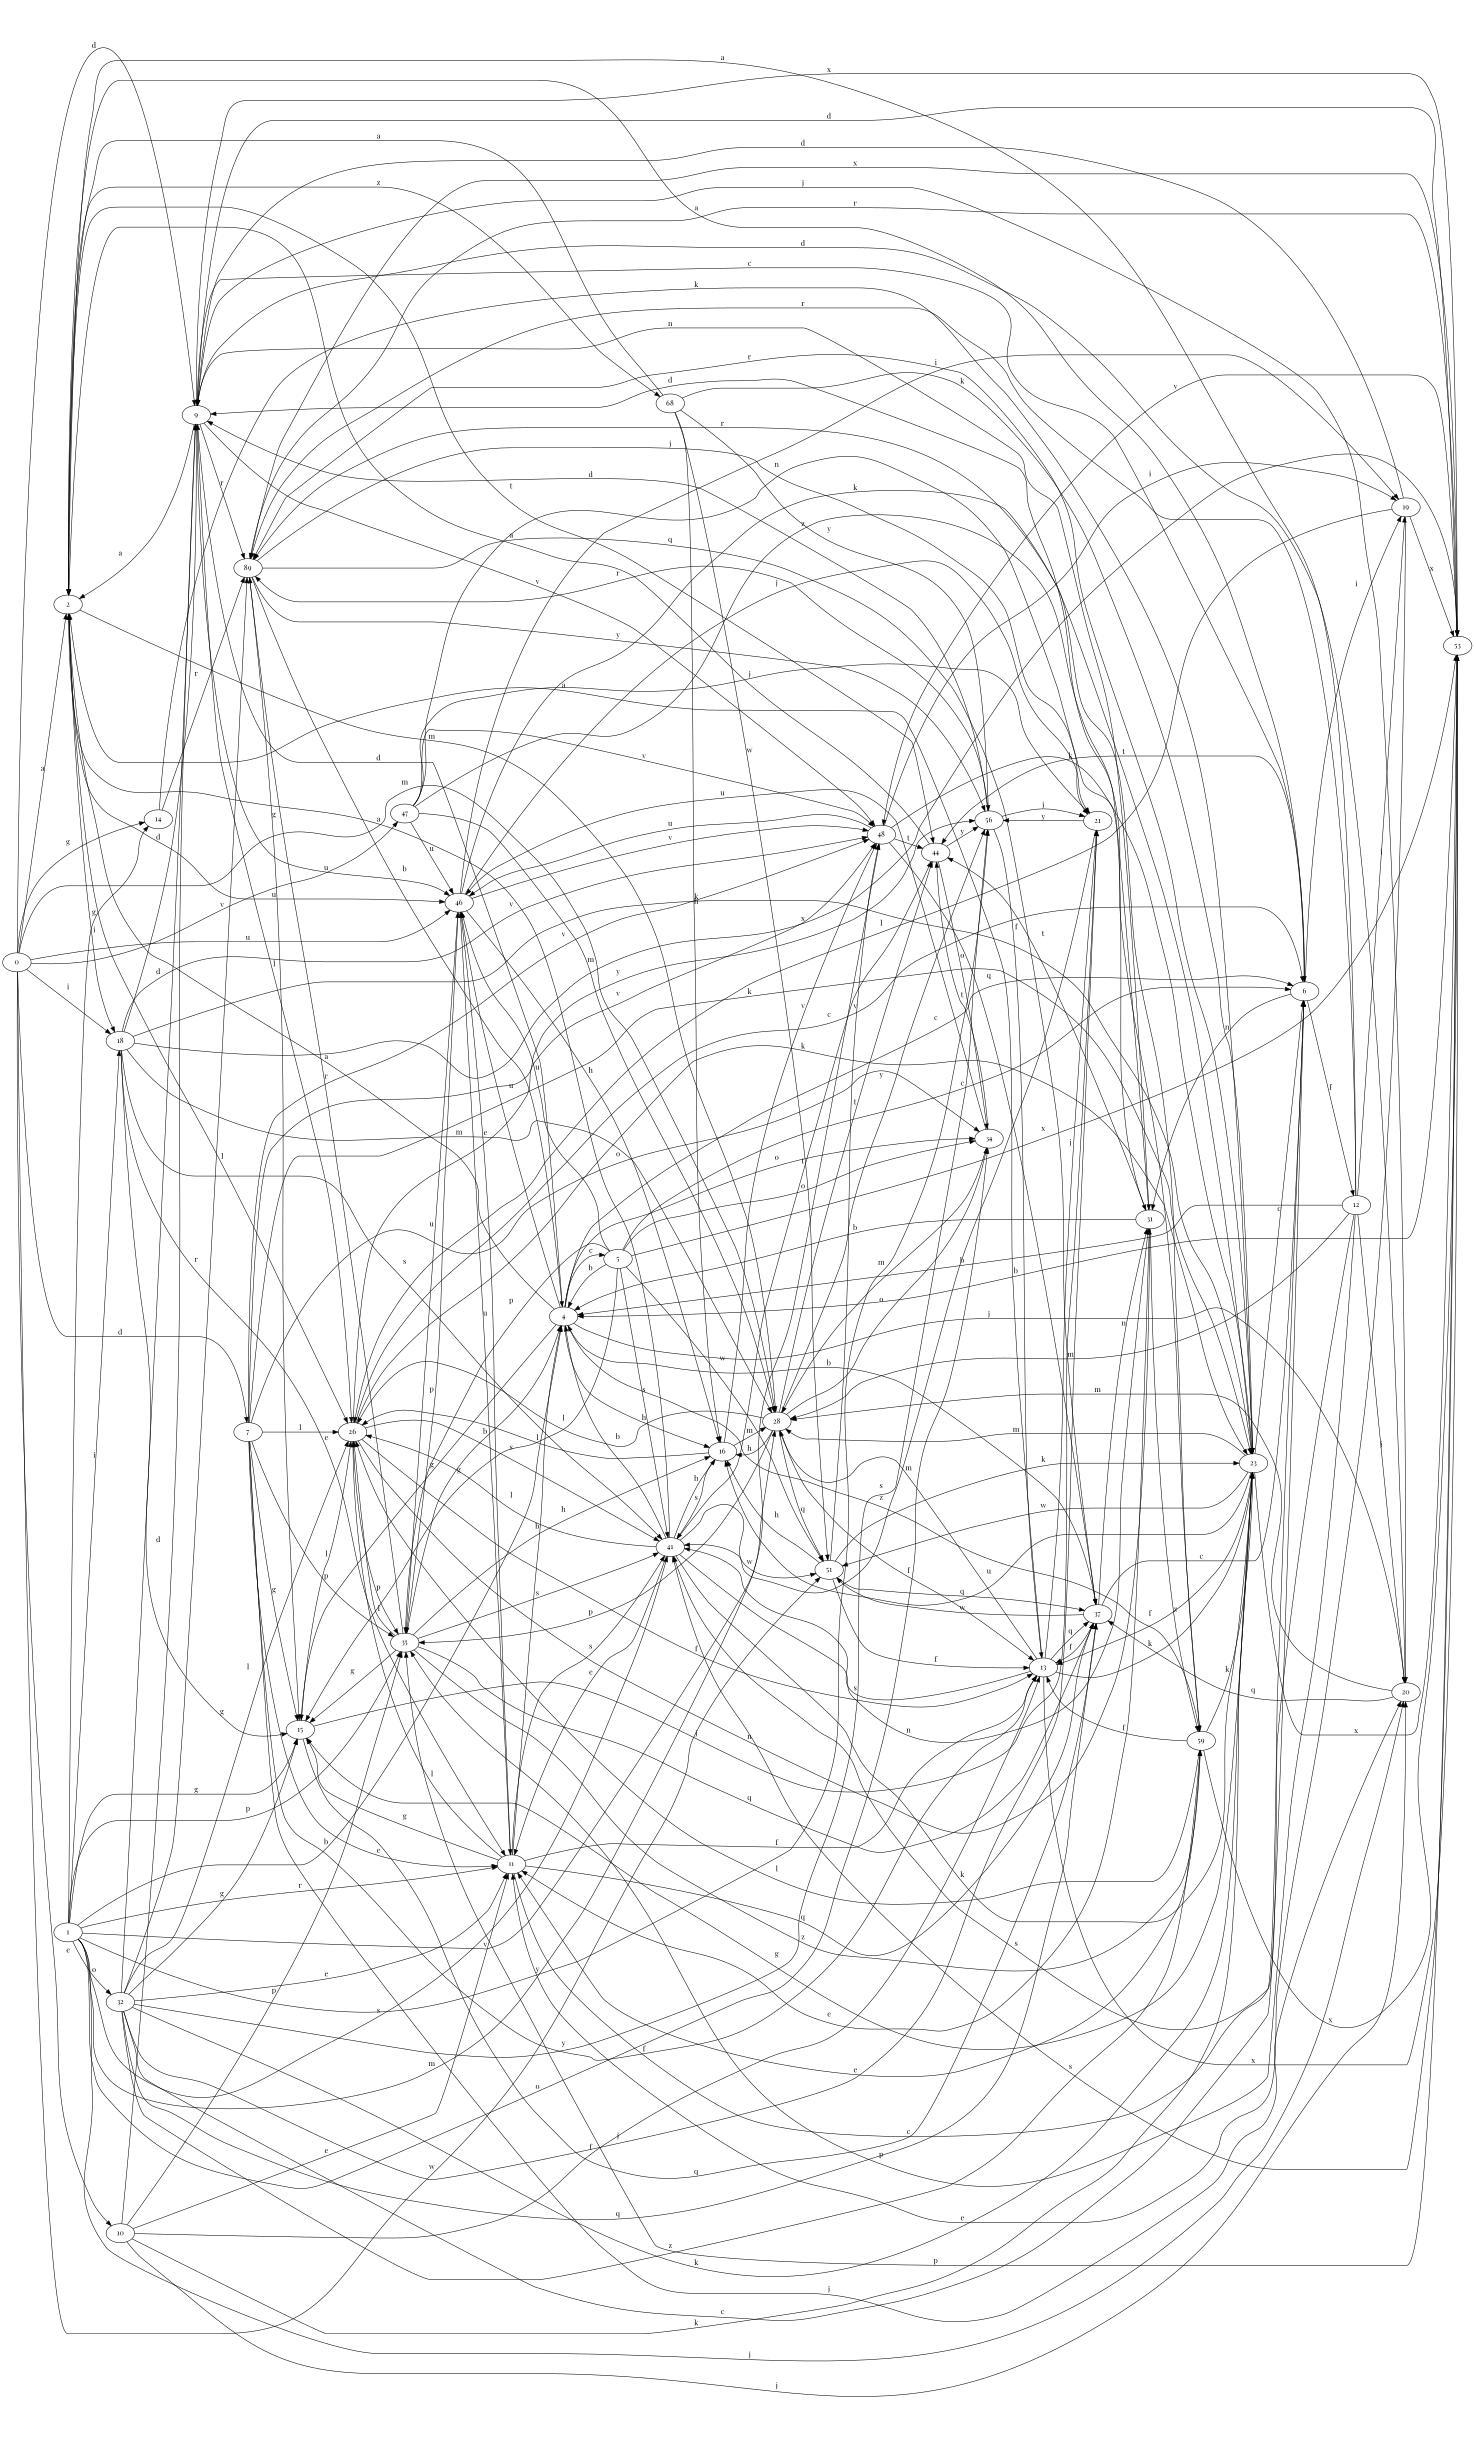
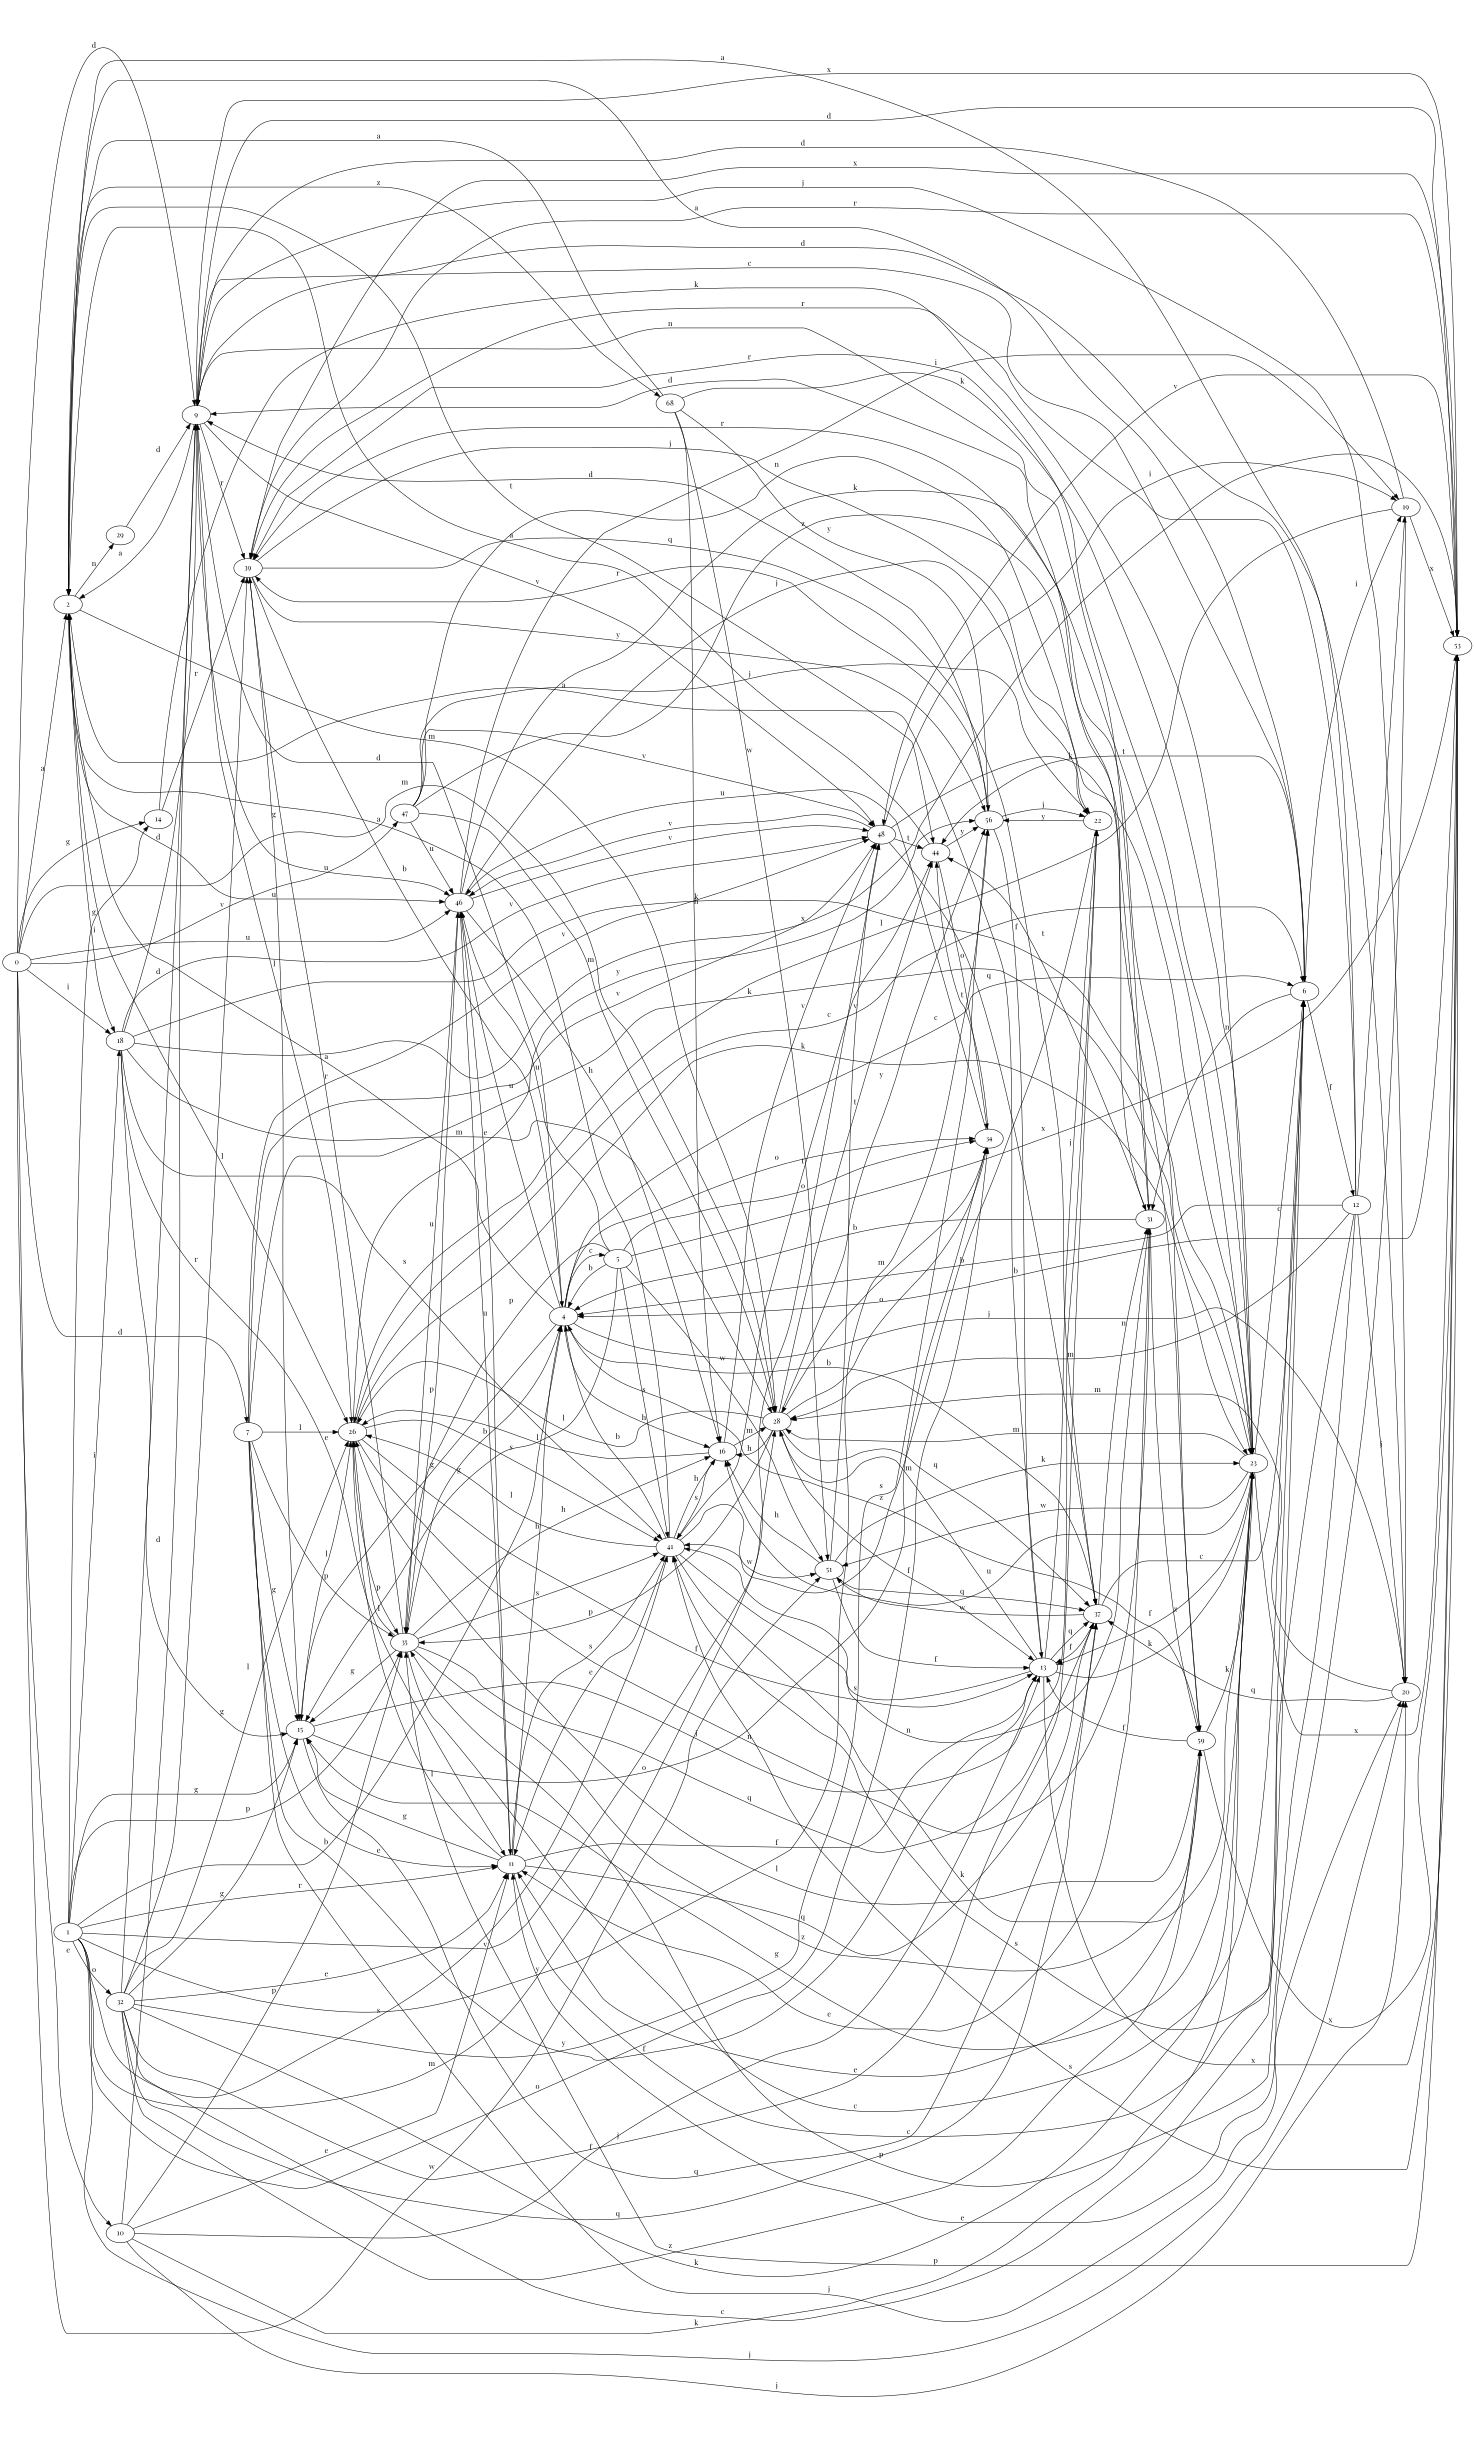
  strict digraph {
    fontname="Playfair Display"
    rankdir=LR
    node [fontname="Playfair Display"]
    edge [fontname="Playfair Display"]
    0
    2
    7
    9
    10
    14
    18
    28
    46
    47
    51
    26
+   29
    44
    n15 [label=68]
    11
    15
    20
    n19 [label=34]
    35
    48
    56
    13
    23
    6
    53
    31
-   39 [label=89]
+   39
    41
    16
    37
    19
-   21
+   21 [label=22]
    59
    1
    4
    32
    5
    12
    0 -> 2 [label=a]
    0 -> 7 [label=d]
    0 -> 9 [label=d]
    0 -> 10 [label=e]
    0 -> 14 [label=g]
    0 -> 18 [label=i]
    0 -> 28 [label=m]
    0 -> 46 [label=u]
    0 -> 47 [label=v]
    0 -> 51 [label=w]
    2 -> 18 [label=i]
    2 -> 28 [label=m]
    2 -> 46 [label=u]
    2 -> 26 [label=l]
+   2 -> 29 [label=n]
    2 -> 44 [label=t]
    2 -> n15 [label=z]
    7 -> 26 [label=l]
    7 -> 11 [label=e]
    7 -> 15 [label=g]
    7 -> 20 [label=j]
-   7 -> n19 [label=o]
+   15 -> n19 [label=o]
    7 -> 35 [label=p]
    7 -> 48 [label=v]
    7 -> 56 [label=y]
    7 -> 13 [label=f]
    7 -> 23 [label=k]
    9 -> 2 [label=a]
    9 -> 46 [label=u]
    9 -> 26 [label=l]
    9 -> 20 [label=j]
    9 -> 48 [label=v]
    9 -> 6 [label=c]
    9 -> 53 [label=x]
    9 -> 31 [label=n]
    9 -> 39 [label=r]
    10 -> 9 [label=d]
    10 -> 11 [label=e]
    10 -> 20 [label=j]
    10 -> 35 [label=p]
    10 -> 13 [label=f]
    10 -> 23 [label=k]
    14 -> 23 [label=k]
    14 -> 39 [label=r]
    18 -> 9 [label=d]
    18 -> 28 [label=m]
    18 -> 11 [label=e]
    18 -> 15 [label=g]
    18 -> 48 [label=v]
    18 -> 23 [label=k]
    18 -> 53 [label=x]
    18 -> 41 [label=s]
    28 -> 26 [label=l]
    28 -> 44 [label=t]
    28 -> n19 [label=o]
    28 -> 35 [label=p]
    28 -> 56 [label=y]
    28 -> 13 [label=f]
    28 -> 16 [label=h]
-   28 -> 51 [label=q]
+   28 -> 37 [label=q]
    46 -> 11 [label=e]
    46 -> 35 [label=p]
    46 -> 48 [label=v]
    46 -> 23 [label=k]
    46 -> 16 [label=h]
    46 -> 19 [label=i]
    46 -> 21 [label=j]
    47 -> 28 [label=m]
    47 -> 46 [label=u]
    47 -> 48 [label=v]
    47 -> 31 [label=n]
    47 -> 21 [label=j]
    47 -> 59 [label=z]
    51 -> 48 [label=v]
    51 -> 13 [label=f]
    51 -> 23 [label=k]
    51 -> 16 [label=h]
    51 -> 37 [label=q]
    26 -> 35 [label=p]
    26 -> 48 [label=v]
    26 -> 13 [label=f]
    26 -> 23 [label=k]
    26 -> 6 [label=c]
    26 -> 31 [label=n]
    26 -> 41 [label=s]
+   29 -> 9 [label=d]
    44 -> 2 [label=a]
    44 -> n19 [label=o]
    44 -> 56 [label=y]
    n15 -> 2 [label=a]
    n15 -> 51 [label=w]
    n15 -> 56 [label=y]
    n15 -> 23 [label=k]
    n15 -> 16 [label=h]
    11 -> 46 [label=u]
    11 -> 26 [label=l]
    11 -> 15 [label=g]
    11 -> 13 [label=f]
    11 -> 6 [label=c]
    11 -> 41 [label=s]
    11 -> 37 [label=q]
    11 -> 4 [label=b]
    15 -> 26 [label=l]
    15 -> 37 [label=q]
    15 -> 21 [label=j]
    20 -> 9 [label=d]
    20 -> 28 [label=m]
    20 -> 37 [label=q]
    n19 -> 28 [label=m]
    n19 -> 46 [label=u]
    n19 -> 44 [label=t]
    35 -> 46 [label=u]
    35 -> 26 [label=l]
    35 -> 15 [label=g]
-   5 -> 6 [label=c]
+   35 -> 6 [label=c]
    35 -> 39 [label=r]
    35 -> 41 [label=s]
    35 -> 16 [label=h]
    35 -> 37 [label=q]
    35 -> 59 [label=z]
    35 -> 4 [label=b]
-   48 -> 46 [label=u]
+   48 -> 46 [label=v]
    48 -> 44 [label=t]
    48 -> 23 [label=k]
    48 -> 37 [label=q]
    48 -> 19 [label=i]
    56 -> 9 [label=d]
    56 -> 13 [label=f]
    56 -> 39 [label=r]
    56 -> 21 [label=j]
    13 -> 2 [label=a]
    13 -> 28 [label=m]
    13 -> 23 [label=k]
    13 -> 53 [label=x]
    13 -> 41 [label=s]
    13 -> 37 [label=q]
    13 -> 21 [label=j]
    23 -> 28 [label=m]
    23 -> 51 [label=w]
    23 -> 15 [label=g]
    23 -> 13 [label=f]
    23 -> 6 [label=c]
    23 -> 53 [label=x]
    23 -> 39 [label=r]
    23 -> 16 [label=u]
    6 -> 2 [label=a]
    6 -> 44 [label=t]
    6 -> 31 [label=n]
    6 -> 19 [label=i]
    6 -> 12 [label=f]
    53 -> 9 [label=d]
    53 -> 35 [label=p]
    53 -> 48 [label=v]
    53 -> 39 [label=r]
    53 -> 41 [label=s]
    53 -> 4 [label=b]
    31 -> 9 [label=d]
    31 -> 44 [label=t]
    31 -> 11 [label=e]
    31 -> 59 [label=z]
    31 -> 4 [label=b]
    39 -> 15 [label=g]
    39 -> 56 [label=y]
    39 -> 53 [label=x]
    39 -> 37 [label=q]
    39 -> 21 [label=j]
    39 -> 4 [label=b]
    41 -> 2 [label=a]
    41 -> 51 [label=w]
    41 -> 26 [label=l]
    41 -> 44 [label=t]
    41 -> 11 [label=e]
    41 -> 23 [label=k]
    41 -> 31 [label=n]
    41 -> 16 [label=h]
    41 -> 4 [label=b]
    16 -> 28 [label=m]
    16 -> 26 [label=l]
    16 -> 48 [label=v]
    16 -> 41 [label=s]
    37 -> 51 [label=w]
    37 -> 13 [label=f]
    37 -> 6 [label=c]
    37 -> 31 [label=n]
    37 -> 4 [label=b]
    19 -> 9 [label=d]
    19 -> 26 [label=l]
    19 -> 11 [label=e]
    19 -> 53 [label=x]
    21 -> 56 [label=y]
    21 -> 41 [label=s]
    59 -> 26 [label=l]
    59 -> 11 [label=e]
    59 -> 13 [label=f]
    59 -> 23 [label=k]
    59 -> 53 [label=x]
    59 -> 39 [label=r]
    1 -> 14 [label=g]
    1 -> 18 [label=i]
    1 -> 28 [label=m]
    1 -> 11 [label=r]
    1 -> 15 [label=g]
    1 -> 20 [label=j]
    1 -> n19 [label=o]
    1 -> 35 [label=p]
    1 -> 48 [label=v]
    1 -> 56 [label=y]
    1 -> 41 [label=s]
    1 -> 4 [label=b]
    1 -> 32 [label=o]
    4 -> 2 [label=a]
    4 -> 9 [label=d]
    4 -> 46 [label=u]
    4 -> 15 [label=g]
    4 -> 20 [label=j]
    4 -> n19 [label=o]
    4 -> 6 [label=c]
    4 -> 16 [label=h]
    4 -> 59 [label=z]
    4 -> 5 [label=c]
    32 -> 9 [label=d]
    32 -> 26 [label=l]
    32 -> 11 [label=e]
    32 -> 15 [label=g]
    32 -> 56 [label=y]
    32 -> 23 [label=k]
    32 -> 6 [label=c]
    32 -> 39 [label=r]
    32 -> 37 [label=q]
    32 -> 21 [label=j]
    32 -> 59 [label=z]
    5 -> 46 [label=u]
    5 -> 51 [label=w]
    5 -> 15 [label=g]
    5 -> n19 [label=o]
    5 -> 35 [label=p]
    5 -> 53 [label=x]
    5 -> 41 [label=s]
    5 -> 4 [label=b]
    12 -> 2 [label=a]
    12 -> 28 [label=m]
    12 -> 20 [label=j]
    12 -> 35 [label=p]
    12 -> 39 [label=r]
    12 -> 41 [label=s]
    12 -> 19 [label=i]
    12 -> 4 [label=b]
  }
